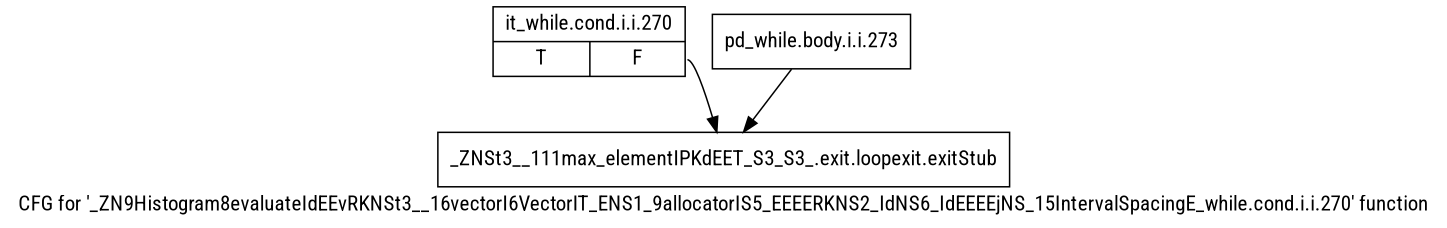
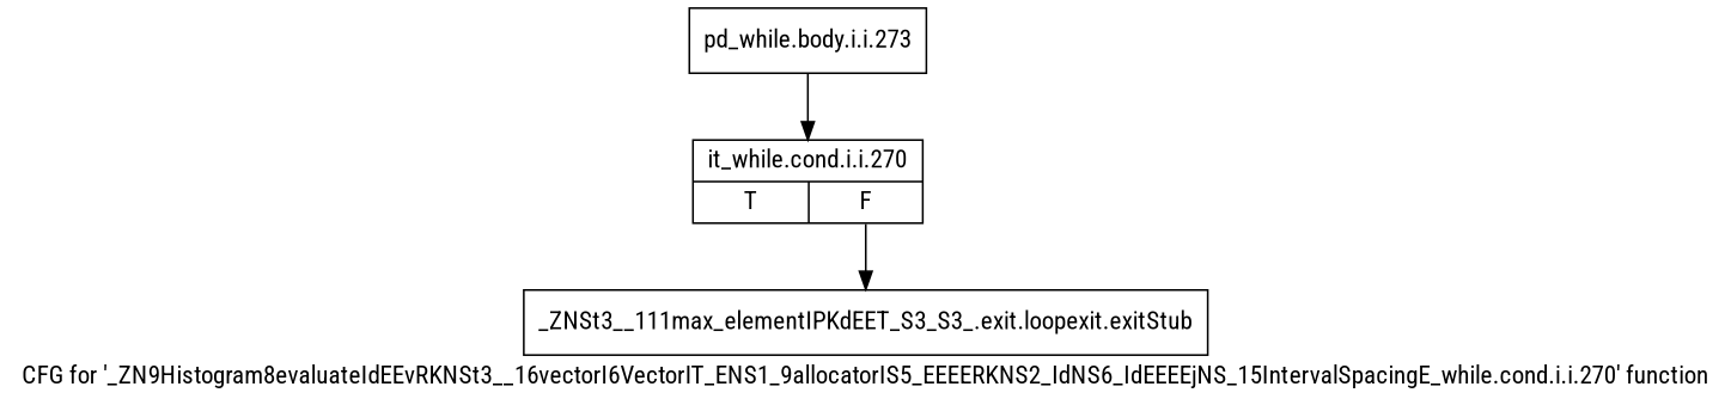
  digraph {
    fontname="Roboto Condensed"
    label="CFG for '_ZN9Histogram8evaluateIdEEvRKNSt3__16vectorI6VectorIT_ENS1_9allocatorIS5_EEEERKNS2_IdNS6_IdEEEEjNS_15IntervalSpacingE_while.cond.i.i.270' function"
    node [fontname="Roboto Condensed" shape=record]
    edge [fontname="Roboto Condensed"]
    n1 [label="{it_while.cond.i.i.270|{<s0>T|<s1>F}}"]
    n2 [label="{_ZNSt3__111max_elementIPKdEET_S3_S3_.exit.loopexit.exitStub}"]
    n3 [label="{pd_while.body.i.i.273}"]
    n1 -> n2 [tailport=s1]
-   n3 -> n2
+   n3 -> n1
  }
